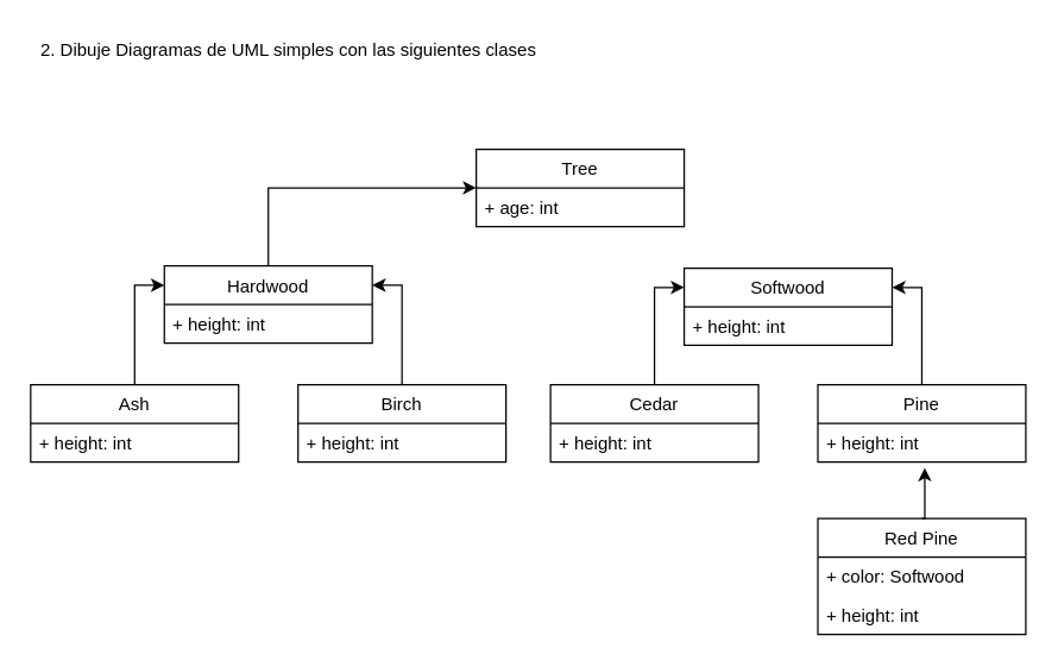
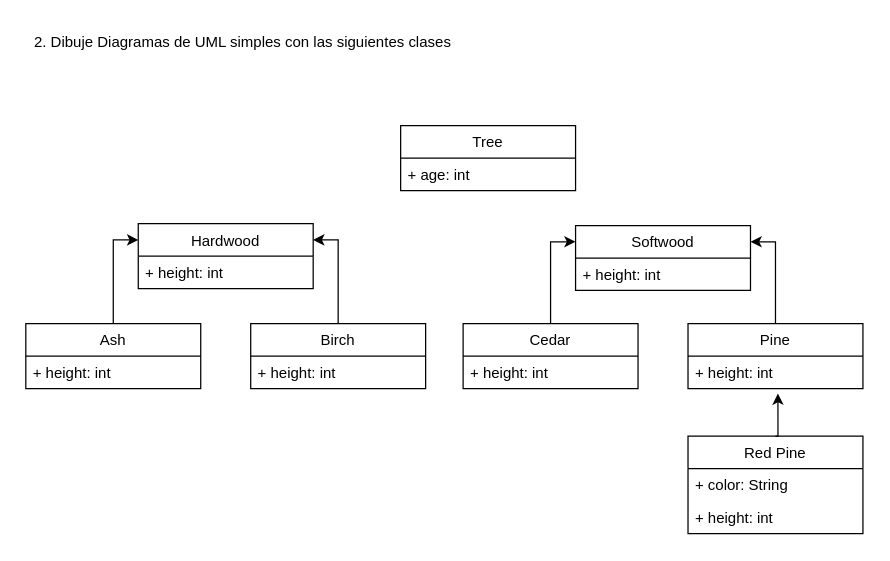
  <mxCell id="0" />
  <mxCell id="1" parent="0" />
  <mxCell id="2" value="Tree" style="swimlane;fontStyle=0;childLayout=stackLayout;horizontal=1;startSize=26;fillColor=none;horizontalStack=0;resizeParent=1;resizeParentMax=0;resizeLast=0;collapsible=1;marginBottom=0;" vertex="1" parent="1"><mxGeometry x="320" y="100" width="140" height="52" as="geometry" /></mxCell>
  <mxCell id="3" value="+ age: int" style="text;strokeColor=none;fillColor=none;align=left;verticalAlign=top;spacingLeft=4;spacingRight=4;overflow=hidden;rotatable=0;points=[[0,0.5],[1,0.5]];portConstraint=eastwest;" vertex="1" parent="2"><mxGeometry y="26" width="140" height="26" as="geometry" /></mxCell>
- <mxCell id="4" style="edgeStyle=orthogonalEdgeStyle;rounded=0;orthogonalLoop=1;jettySize=auto;html=1;exitX=0.5;exitY=0;exitDx=0;exitDy=0;entryX=0;entryY=0.5;entryDx=0;entryDy=0;" edge="1" parent="1" source="5" target="2"><mxGeometry relative="1" as="geometry" /></mxCell>
  <mxCell id="5" value="Hardwood" style="swimlane;fontStyle=0;childLayout=stackLayout;horizontal=1;startSize=26;fillColor=none;horizontalStack=0;resizeParent=1;resizeParentMax=0;resizeLast=0;collapsible=1;marginBottom=0;" vertex="1" parent="1"><mxGeometry x="110" y="178.5" width="140" height="52" as="geometry" /></mxCell>
  <mxCell id="6" value="+ height: int" style="text;strokeColor=none;fillColor=none;align=left;verticalAlign=top;spacingLeft=4;spacingRight=4;overflow=hidden;rotatable=0;points=[[0,0.5],[1,0.5]];portConstraint=eastwest;" vertex="1" parent="5"><mxGeometry y="26" width="140" height="26" as="geometry" /></mxCell>
  <mxCell id="7" value="Softwood" style="swimlane;fontStyle=0;childLayout=stackLayout;horizontal=1;startSize=26;fillColor=none;horizontalStack=0;resizeParent=1;resizeParentMax=0;resizeLast=0;collapsible=1;marginBottom=0;" vertex="1" parent="1"><mxGeometry x="460" y="180" width="140" height="52" as="geometry" /></mxCell>
  <mxCell id="8" value="+ height: int" style="text;strokeColor=none;fillColor=none;align=left;verticalAlign=top;spacingLeft=4;spacingRight=4;overflow=hidden;rotatable=0;points=[[0,0.5],[1,0.5]];portConstraint=eastwest;" vertex="1" parent="7"><mxGeometry y="26" width="140" height="26" as="geometry" /></mxCell>
  <mxCell id="9" style="edgeStyle=orthogonalEdgeStyle;rounded=0;orthogonalLoop=1;jettySize=auto;html=1;exitX=0.5;exitY=0;exitDx=0;exitDy=0;entryX=1;entryY=0.25;entryDx=0;entryDy=0;" edge="1" parent="1" source="10" target="5"><mxGeometry relative="1" as="geometry" /></mxCell>
  <mxCell id="10" value="Birch" style="swimlane;fontStyle=0;childLayout=stackLayout;horizontal=1;startSize=26;fillColor=none;horizontalStack=0;resizeParent=1;resizeParentMax=0;resizeLast=0;collapsible=1;marginBottom=0;" vertex="1" parent="1"><mxGeometry x="200" y="258.5" width="140" height="52" as="geometry" /></mxCell>
  <mxCell id="11" value="+ height: int" style="text;strokeColor=none;fillColor=none;align=left;verticalAlign=top;spacingLeft=4;spacingRight=4;overflow=hidden;rotatable=0;points=[[0,0.5],[1,0.5]];portConstraint=eastwest;" vertex="1" parent="10"><mxGeometry y="26" width="140" height="26" as="geometry" /></mxCell>
  <mxCell id="12" style="edgeStyle=orthogonalEdgeStyle;rounded=0;orthogonalLoop=1;jettySize=auto;html=1;exitX=0.5;exitY=0;exitDx=0;exitDy=0;entryX=0;entryY=0.25;entryDx=0;entryDy=0;" edge="1" parent="1" source="13" target="5"><mxGeometry relative="1" as="geometry" /></mxCell>
  <mxCell id="13" value="Ash" style="swimlane;fontStyle=0;childLayout=stackLayout;horizontal=1;startSize=26;fillColor=none;horizontalStack=0;resizeParent=1;resizeParentMax=0;resizeLast=0;collapsible=1;marginBottom=0;" vertex="1" parent="1"><mxGeometry x="20" y="258.5" width="140" height="52" as="geometry" /></mxCell>
  <mxCell id="14" value="+ height: int" style="text;strokeColor=none;fillColor=none;align=left;verticalAlign=top;spacingLeft=4;spacingRight=4;overflow=hidden;rotatable=0;points=[[0,0.5],[1,0.5]];portConstraint=eastwest;" vertex="1" parent="13"><mxGeometry y="26" width="140" height="26" as="geometry" /></mxCell>
  <mxCell id="15" style="edgeStyle=orthogonalEdgeStyle;rounded=0;orthogonalLoop=1;jettySize=auto;html=1;exitX=0.5;exitY=0;exitDx=0;exitDy=0;entryX=0;entryY=0.25;entryDx=0;entryDy=0;" edge="1" parent="1" source="16" target="7"><mxGeometry relative="1" as="geometry" /></mxCell>
  <mxCell id="16" value="Cedar" style="swimlane;fontStyle=0;childLayout=stackLayout;horizontal=1;startSize=26;fillColor=none;horizontalStack=0;resizeParent=1;resizeParentMax=0;resizeLast=0;collapsible=1;marginBottom=0;" vertex="1" parent="1"><mxGeometry x="370" y="258.5" width="140" height="52" as="geometry" /></mxCell>
  <mxCell id="17" value="+ height: int" style="text;strokeColor=none;fillColor=none;align=left;verticalAlign=top;spacingLeft=4;spacingRight=4;overflow=hidden;rotatable=0;points=[[0,0.5],[1,0.5]];portConstraint=eastwest;" vertex="1" parent="16"><mxGeometry y="26" width="140" height="26" as="geometry" /></mxCell>
  <mxCell id="18" style="edgeStyle=orthogonalEdgeStyle;rounded=0;orthogonalLoop=1;jettySize=auto;html=1;exitX=0.5;exitY=0;exitDx=0;exitDy=0;entryX=1;entryY=0.25;entryDx=0;entryDy=0;" edge="1" parent="1" source="19" target="7"><mxGeometry relative="1" as="geometry" /></mxCell>
  <mxCell id="19" value="Pine" style="swimlane;fontStyle=0;childLayout=stackLayout;horizontal=1;startSize=26;fillColor=none;horizontalStack=0;resizeParent=1;resizeParentMax=0;resizeLast=0;collapsible=1;marginBottom=0;" vertex="1" parent="1"><mxGeometry x="550" y="258.5" width="140" height="52" as="geometry" /></mxCell>
  <mxCell id="20" value="+ height: int" style="text;strokeColor=none;fillColor=none;align=left;verticalAlign=top;spacingLeft=4;spacingRight=4;overflow=hidden;rotatable=0;points=[[0,0.5],[1,0.5]];portConstraint=eastwest;" vertex="1" parent="19"><mxGeometry y="26" width="140" height="26" as="geometry" /></mxCell>
  <mxCell id="21" style="edgeStyle=orthogonalEdgeStyle;rounded=0;orthogonalLoop=1;jettySize=auto;html=1;exitX=0.5;exitY=0;exitDx=0;exitDy=0;entryX=0.514;entryY=1.154;entryDx=0;entryDy=0;entryPerimeter=0;" edge="1" parent="1" source="22"><mxGeometry relative="1" as="geometry"><mxPoint x="621.96" y="314.504" as="targetPoint" /></mxGeometry></mxCell>
  <mxCell id="22" value="Red Pine" style="swimlane;fontStyle=0;childLayout=stackLayout;horizontal=1;startSize=26;fillColor=none;horizontalStack=0;resizeParent=1;resizeParentMax=0;resizeLast=0;collapsible=1;marginBottom=0;" vertex="1" parent="1"><mxGeometry x="550" y="348.5" width="140" height="78" as="geometry" /></mxCell>
- <mxCell id="23" value="+ color: Softwood" style="text;strokeColor=none;fillColor=none;align=left;verticalAlign=top;spacingLeft=4;spacingRight=4;overflow=hidden;rotatable=0;points=[[0,0.5],[1,0.5]];portConstraint=eastwest;" vertex="1" parent="22"><mxGeometry y="26" width="140" height="26" as="geometry" /></mxCell>
+ <mxCell id="23" value="+ color: String" style="text;strokeColor=none;fillColor=none;align=left;verticalAlign=top;spacingLeft=4;spacingRight=4;overflow=hidden;rotatable=0;points=[[0,0.5],[1,0.5]];portConstraint=eastwest;" vertex="1" parent="22"><mxGeometry y="26" width="140" height="26" as="geometry" /></mxCell>
  <mxCell id="24" value="+ height: int" style="text;strokeColor=none;fillColor=none;align=left;verticalAlign=top;spacingLeft=4;spacingRight=4;overflow=hidden;rotatable=0;points=[[0,0.5],[1,0.5]];portConstraint=eastwest;" vertex="1" parent="22"><mxGeometry y="52" width="140" height="26" as="geometry" /></mxCell>
  <mxCell id="25" value="2. Dibuje Diagramas de UML simples con las siguientes clases" style="text;whiteSpace=wrap;html=1;" vertex="1" parent="1"><mxGeometry x="25" y="20" width="350" height="40" as="geometry" /></mxCell>
